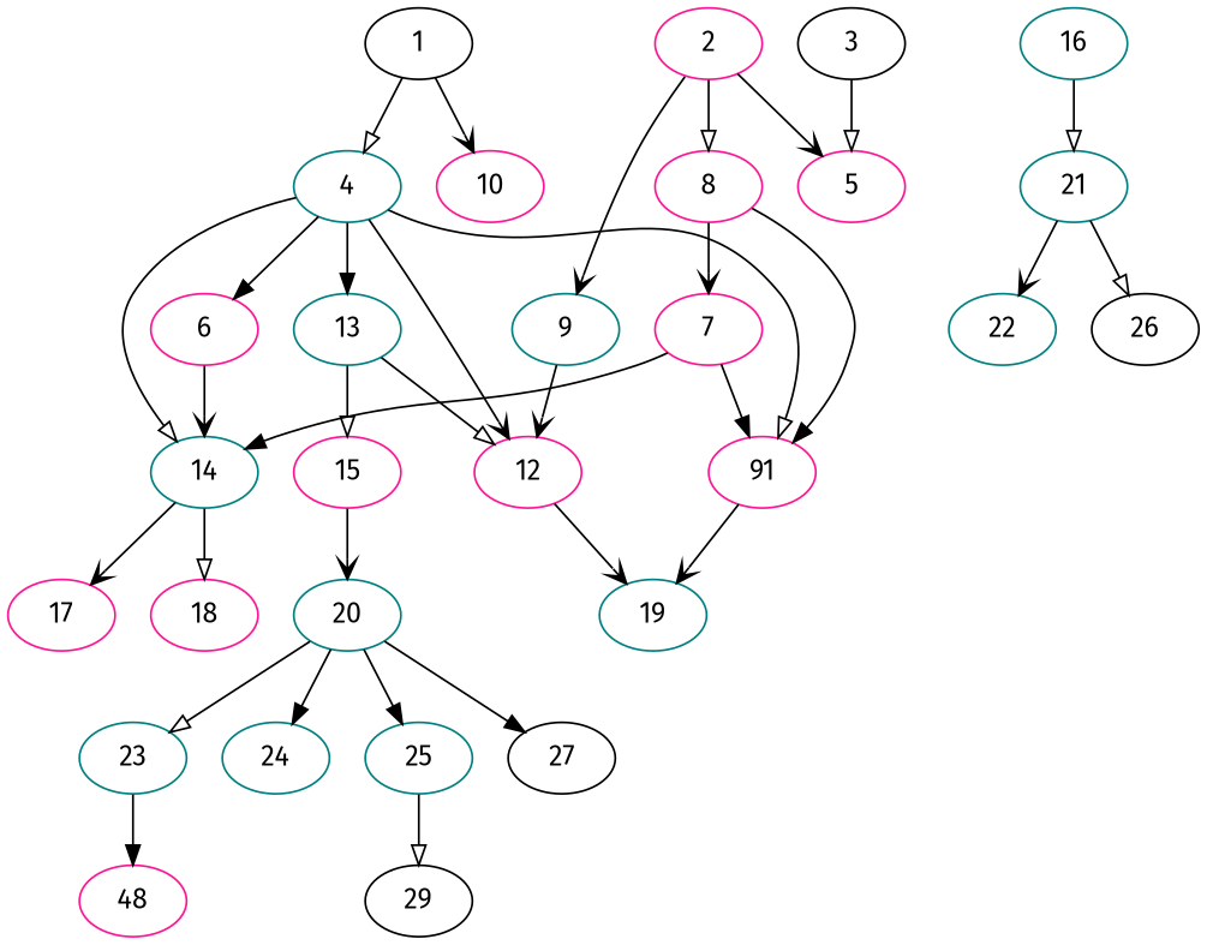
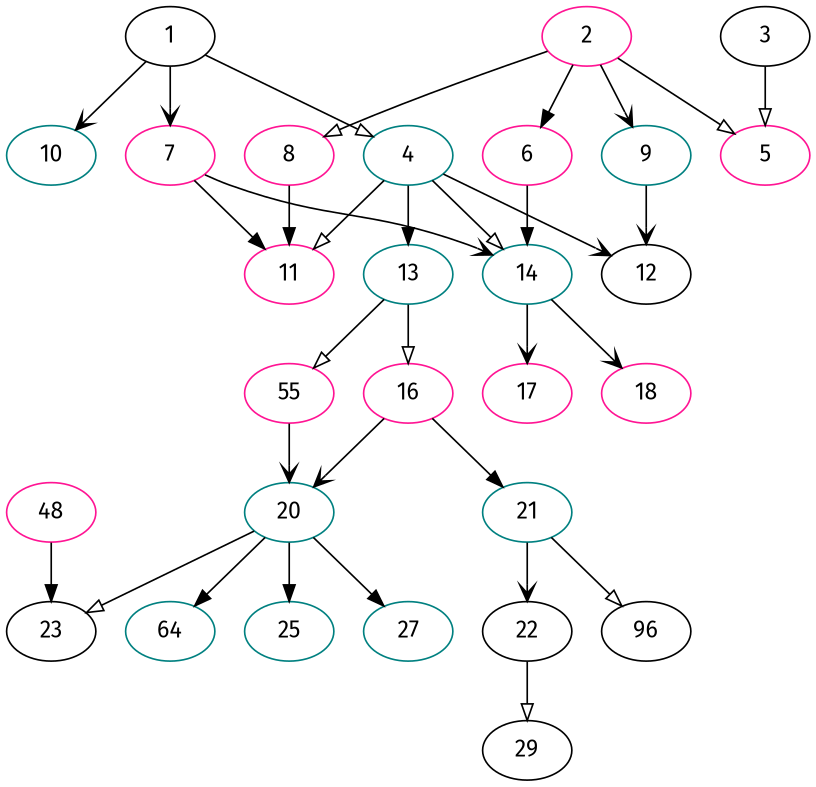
  digraph {
    fontname="Fira Sans"
    node [alpha=0.18 color=teal fontname="Fira Sans"]
    edge [arrowhead=onormal fontname="Fira Sans"]
    1 [color=black expect_size=28404899217524308]
    4 [alpha=0.12 expect_size=358429851373273088000]
    7 [alpha=0.17 color=deeppink expect_size=107865328640929248]
-   10 [alpha=0.00 color=deeppink expect_size=76775550126475584]
-   11 [alpha=0.10 color=deeppink expect_size=5747839661473005568 label=91]
-   12 [alpha=0.06 color=deeppink expect_size=14440631231155020]
+   10 [alpha=0.00 expect_size=76775550126475584]
+   11 [alpha=0.10 color=deeppink expect_size=5747839661473005568]
+   12 [alpha=0.06 color=black expect_size=14440631231155020]
    13 [alpha=0.07 expect_size=30264806473898752]
    14 [alpha=0.15 expect_size=701817684045900288]
-   19 [alpha=0.14 expect_size=196099718359723616]
-   15 [alpha=0.07 color=deeppink expect_size=1807232367470980366336]
-   16 [alpha=0.12 expect_size=1340176998395212032]
+   15 [alpha=0.07 color=deeppink expect_size=1807232367470980366336 label=55]
+   16 [alpha=0.12 color=deeppink expect_size=1340176998395212032]
    17 [alpha=0.12 color=deeppink expect_size=239480440319566368]
    18 [alpha=0.17 color=deeppink expect_size=1440897363827518078976]
    2 [alpha=0.20 color=deeppink expect_size=415858123381860352]
    5 [alpha=0.12 color=deeppink expect_size=10448676591915202]
    6 [alpha=0.06 color=deeppink expect_size=738217329569038336000]
    8 [alpha=0.08 color=deeppink expect_size=10568373718135662]
    9 [alpha=0.13 expect_size=6773973837681260]
    3 [color=black expect_size=22634978825033796]
    20 [expect_size=45857651039580192768]
    21 [alpha=0.14 expect_size=3474232450734890]
-   23 [alpha=0.19 expect_size=5221096715648131]
-   24 [alpha=0.02 expect_size=576351336615765440]
+   23 [alpha=0.19 color=black expect_size=5221096715648131]
+   24 [alpha=0.02 expect_size=576351336615765440 label=64]
    25 [alpha=0.06 expect_size=399655518580311588864]
-   27 [alpha=0.01 color=black expect_size=29952531495616900]
-   22 [alpha=0.06 expect_size=610080100465114880]
-   26 [alpha=0.17 color=black expect_size=698905522663019511808]
+   27 [alpha=0.01 expect_size=29952531495616900]
+   22 [alpha=0.06 color=black expect_size=610080100465114880]
+   26 [alpha=0.17 color=black expect_size=698905522663019511808 label=96]
    n28 [alpha=0.20 color=deeppink expect_size=1714318107329335296 label=48]
    29 [color=black expect_size=419009918805649391616]
    1 -> 4
-   8 -> 7 [arrowhead=vee]
+   1 -> 7 [arrowhead=vee]
    1 -> 10 [arrowhead=vee]
    4 -> 11
    4 -> 12 [arrowhead=vee]
    4 -> 13 [arrowhead=normal]
    4 -> 14
    7 -> 11 [arrowhead=normal]
-   7 -> 14 [arrowhead=normal]
-   11 -> 19 [arrowhead=vee]
-   12 -> 19 [arrowhead=vee]
+   7 -> 14 [arrowhead=vee]
    13 -> 15
-   13 -> 12
+   13 -> 16
    14 -> 17 [arrowhead=vee]
-   14 -> 18
+   14 -> 18 [arrowhead=vee]
    15 -> 20 [arrowhead=vee]
-   16 -> 21
-   2 -> 5 [arrowhead=vee]
-   4 -> 6 [arrowhead=normal]
+   16 -> 20 [arrowhead=vee]
+   16 -> 21 [arrowhead=normal]
+   2 -> 5
+   2 -> 6 [arrowhead=normal]
    2 -> 8
    2 -> 9 [arrowhead=vee]
-   6 -> 14 [arrowhead=vee]
+   6 -> 14 [arrowhead=normal]
    8 -> 11 [arrowhead=normal]
    9 -> 12 [arrowhead=vee]
    3 -> 5
    20 -> 23
    20 -> 24 [arrowhead=normal]
    20 -> 25 [arrowhead=normal]
    20 -> 27 [arrowhead=normal]
    21 -> 22 [arrowhead=vee]
    21 -> 26
-   23 -> n28 [arrowhead=normal]
-   25 -> 29
+   n28 -> 23 [arrowhead=normal]
+   22 -> 29
  }
